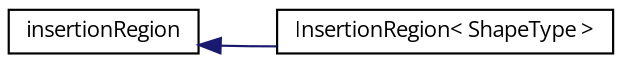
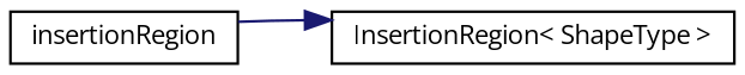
  digraph {
    rankdir=LR
    fontname="Open Sans"
    node [color=black fillcolor=white fontname="Open Sans" fontsize=10 shape=record style=filled]
    n1 [height=0.2 label=insertionRegion width=0.4]
    n2 [height=0.2 label="InsertionRegion\< ShapeType \>" width=0.4]
-   n1 -> n2 [color=midnightblue dir=back fontname="Open Sans" fontsize=10 labelfontname=Helvetica labelfontsize=10 style=solid]
+   n2 -> n1 [color=midnightblue dir=back fontname="Open Sans" fontsize=10 labelfontname=Helvetica labelfontsize=10 style=solid]
  }
